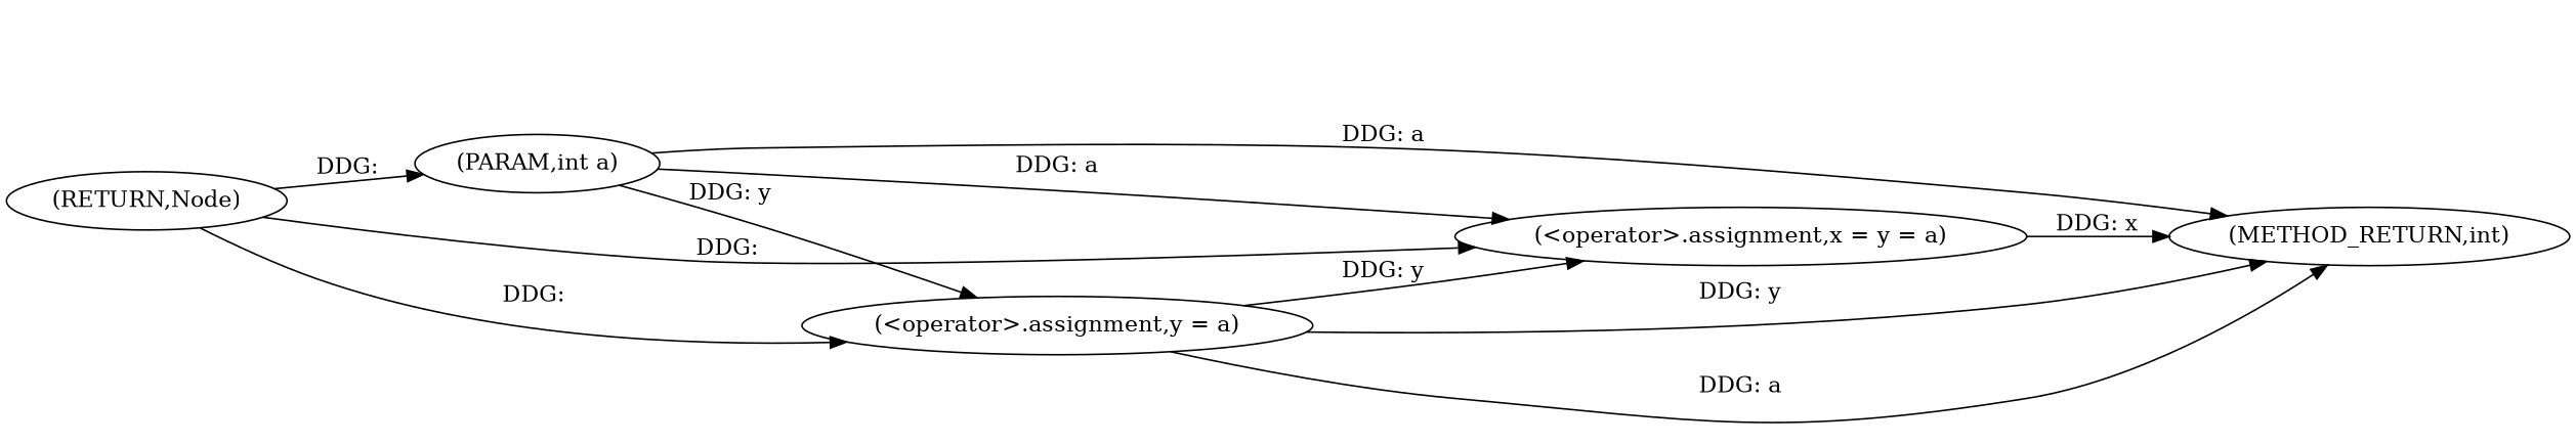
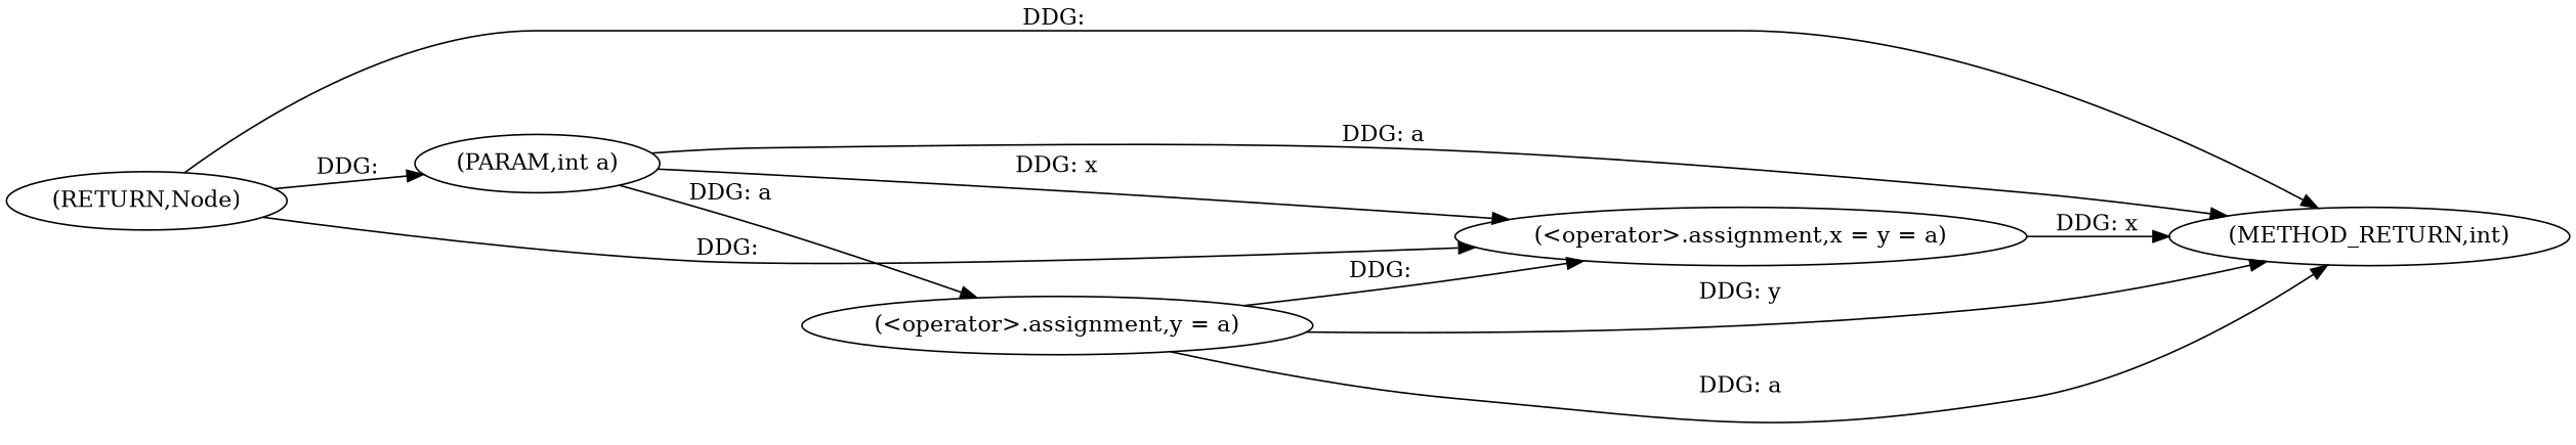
  digraph {
    rankdir=LR
    n1 [label="(RETURN,Node)"]
    n2 [label="(PARAM,int a)"]
    n3 [label="(<operator>.assignment,x = y = a)"]
    n4 [label="(<operator>.assignment,y = a)"]
    n5 [label="(METHOD_RETURN,int)"]
    n1 -> n2 [label="DDG: "]
    n1 -> n3 [label="DDG: "]
-   n1 -> n4 [label="DDG: "]
-   n2 -> n3 [label="DDG: a"]
-   n2 -> n4 [label="DDG: y"]
+   n1 -> n5 [label="DDG: "]
+   n2 -> n3 [label="DDG: x"]
+   n2 -> n4 [label="DDG: a"]
    n2 -> n5 [label="DDG: a"]
    n3 -> n5 [label="DDG: x"]
-   n4 -> n3 [label="DDG: y"]
+   n4 -> n3 [label="DDG: "]
    n4 -> n5 [label="DDG: a"]
    n4 -> n5 [label="DDG: y"]
  }
